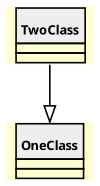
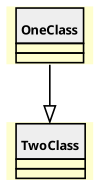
  digraph {
    node [fillcolor="#FEFECE" fontname=Verdana fontsize=8 margin=0 shape=none style=filled]
    n1 [label=< <table cellspacing="0" border="0" cellborder="1">     <tr><td bgcolor="#eeeeee"><b><br/>OneClass</b></td></tr>          <tr><td></td></tr>     <tr><td></td></tr> </table>>]
    n2 [label=< <table cellspacing="0" border="0" cellborder="1">     <tr><td bgcolor="#eeeeee"><b><br/>TwoClass</b></td></tr>          <tr><td></td></tr>     <tr><td></td></tr> </table>>]
-   n2 -> n1 [arrowhead=empty fontname=Verdana fontsize=8 style=filled]
+   n1 -> n2 [arrowhead=empty fontname=Verdana fontsize=8 style=filled]
  }
